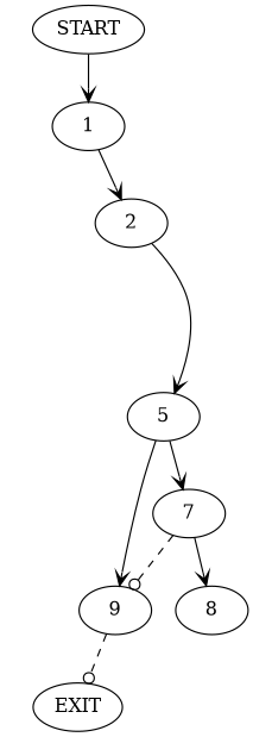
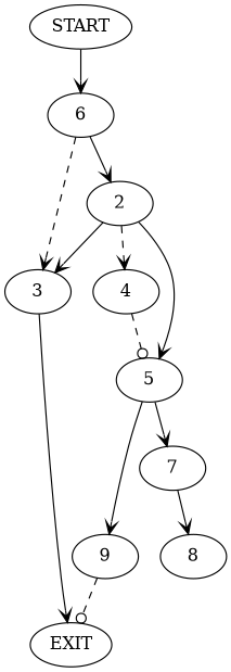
  digraph {
    edge [arrowhead=vee style=solid]
    n1 [label=START]
-   1
+   1 [label=6]
    2
+   3
    n5 [label=EXIT]
+   4
    5
    n8 [label=9]
    7
    8
    n1 -> 1
    1 -> 2
+   1 -> 3 [style=dashed]
+   2 -> 3
+   2 -> 4 [style=dashed]
    2 -> 5
+   3 -> n5
+   4 -> 5 [arrowhead=odot style=dashed]
    5 -> n8
    5 -> 7
    n8 -> n5 [arrowhead=odot style=dashed]
-   7 -> n8 [arrowhead=odot style=dashed]
    7 -> 8
  }
